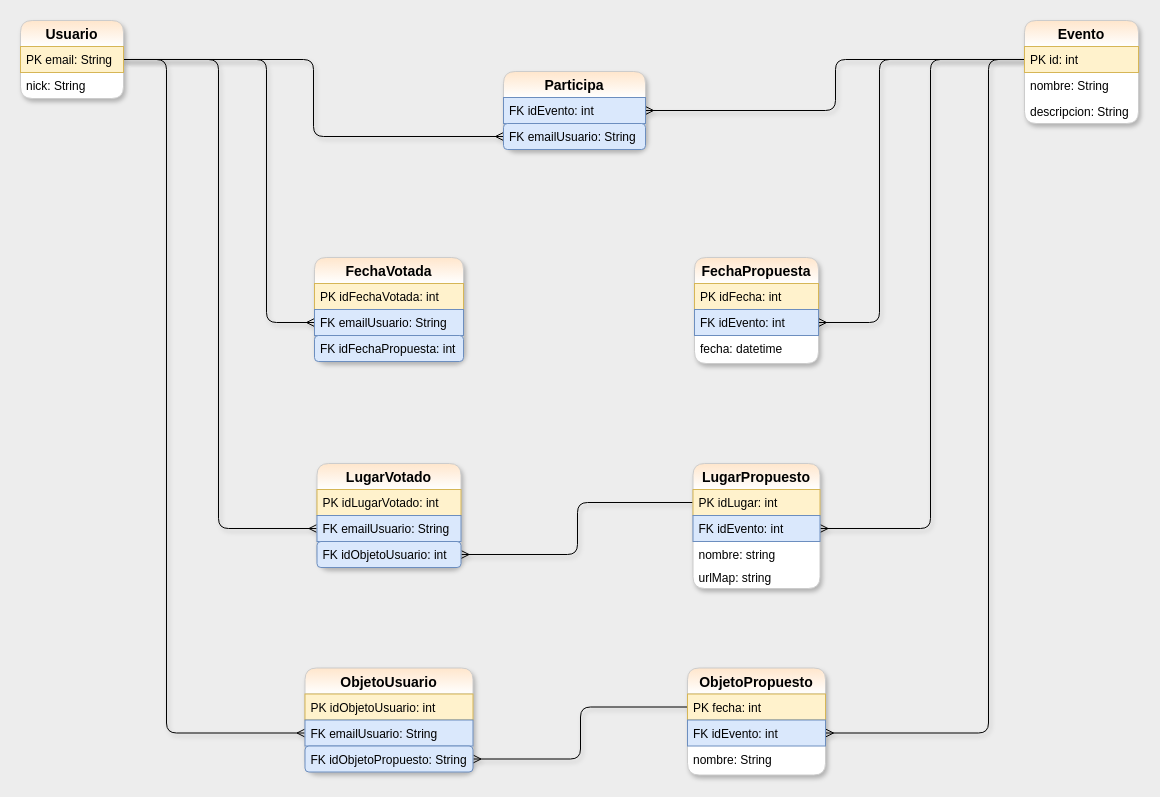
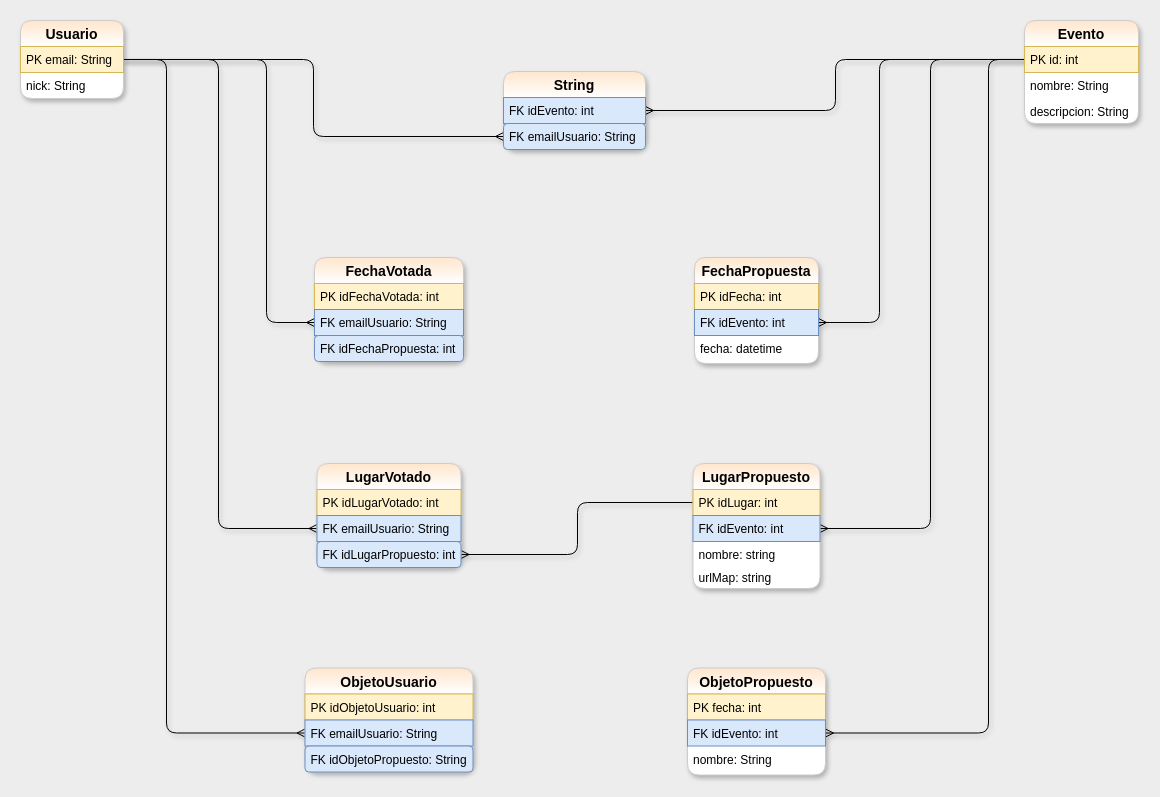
  <mxCell id="0" />
  <mxCell id="1" parent="0" />
  <mxCell id="2" value="" style="edgeStyle=elbowEdgeStyle;fontSize=12;html=1;endArrow=ERmany;shadow=1;entryX=0;entryY=0.5;entryDx=0;entryDy=0;" parent="1" source="13" target="21" edge="1"><mxGeometry width="100" height="100" relative="1" as="geometry"><mxPoint x="311" y="544" as="sourcePoint" /><mxPoint x="411" y="444" as="targetPoint" /></mxGeometry></mxCell>
  <mxCell id="3" value="" style="edgeStyle=elbowEdgeStyle;fontSize=12;html=1;endArrow=ERmany;shadow=1;" parent="1" source="16" target="20" edge="1"><mxGeometry width="100" height="100" relative="1" as="geometry"><mxPoint x="724" y="622" as="sourcePoint" /><mxPoint x="824" y="522" as="targetPoint" /></mxGeometry></mxCell>
  <mxCell id="4" value="" style="edgeStyle=elbowEdgeStyle;fontSize=12;html=1;endArrow=ERmany;shadow=1;" parent="1" source="16" target="36" edge="1"><mxGeometry width="100" height="100" relative="1" as="geometry"><mxPoint x="980" y="349.5" as="sourcePoint" /><mxPoint x="673" y="412" as="targetPoint" /><Array as="points"><mxPoint x="879" y="215" /><mxPoint x="860" y="194" /><mxPoint x="846" y="203" /><mxPoint x="859" y="153" /><mxPoint x="848" y="154" /><mxPoint x="864" y="323" /></Array></mxGeometry></mxCell>
  <mxCell id="5" value="" style="edgeStyle=elbowEdgeStyle;fontSize=12;html=1;endArrow=ERmany;shadow=1;exitX=1;exitY=0.5;exitDx=0;exitDy=0;" parent="1" source="13" target="24" edge="1"><mxGeometry width="100" height="100" relative="1" as="geometry"><mxPoint x="216" y="422" as="sourcePoint" /><mxPoint x="523" y="448" as="targetPoint" /><Array as="points"><mxPoint x="266" y="187" /><mxPoint x="303" y="145" /></Array></mxGeometry></mxCell>
  <mxCell id="6" value="" style="edgeStyle=elbowEdgeStyle;fontSize=12;html=1;endArrow=ERmany;shadow=1;" parent="1" source="39" target="29" edge="1"><mxGeometry width="100" height="100" relative="1" as="geometry"><mxPoint x="587" y="542" as="sourcePoint" /><mxPoint x="438" y="629" as="targetPoint" /></mxGeometry></mxCell>
  <mxCell id="7" value="" style="edgeStyle=elbowEdgeStyle;fontSize=12;html=1;endArrow=ERmany;shadow=1;" parent="1" source="13" target="28" edge="1"><mxGeometry width="100" height="100" relative="1" as="geometry"><mxPoint x="206" y="412" as="sourcePoint" /><mxPoint x="278" y="603" as="targetPoint" /><Array as="points"><mxPoint x="218" y="197" /><mxPoint x="226" y="167" /><mxPoint x="264" y="162" /><mxPoint x="241" y="470" /></Array></mxGeometry></mxCell>
  <mxCell id="8" value="" style="edgeStyle=elbowEdgeStyle;fontSize=12;html=1;endArrow=ERmany;shadow=1;" parent="1" source="16" target="45" edge="1"><mxGeometry width="100" height="100" relative="1" as="geometry"><mxPoint x="980" y="349.5" as="sourcePoint" /><mxPoint x="747" y="596" as="targetPoint" /><Array as="points"><mxPoint x="988" y="225" /><mxPoint x="973" y="218" /><mxPoint x="988" y="165" /><mxPoint x="944" y="674" /></Array></mxGeometry></mxCell>
  <mxCell id="9" value="" style="edgeStyle=elbowEdgeStyle;fontSize=12;html=1;endArrow=ERmany;shadow=1;" parent="1" source="16" target="40" edge="1"><mxGeometry width="100" height="100" relative="1" as="geometry"><mxPoint x="980" y="349.5" as="sourcePoint" /><mxPoint x="749" y="933" as="targetPoint" /><Array as="points"><mxPoint x="930" y="208" /><mxPoint x="896" y="205" /><mxPoint x="903" y="150" /><mxPoint x="889" y="155" /><mxPoint x="903" y="238" /><mxPoint x="918" y="415" /></Array></mxGeometry></mxCell>
- <mxCell id="10" value="" style="edgeStyle=elbowEdgeStyle;fontSize=12;html=1;endArrow=ERmany;shadow=1;" parent="1" source="44" target="33" edge="1"><mxGeometry width="100" height="100" relative="1" as="geometry"><mxPoint x="589" y="752" as="sourcePoint" /><mxPoint x="438" y="784" as="targetPoint" /></mxGeometry></mxCell>
  <mxCell id="11" value="" style="edgeStyle=elbowEdgeStyle;fontSize=12;html=1;endArrow=ERmany;shadow=1;" parent="1" source="13" target="32" edge="1"><mxGeometry width="100" height="100" relative="1" as="geometry"><mxPoint x="206" y="412" as="sourcePoint" /><mxPoint x="278" y="758" as="targetPoint" /><Array as="points"><mxPoint x="166" y="203" /><mxPoint x="176" y="168" /><mxPoint x="225" y="200" /><mxPoint x="213" y="642" /></Array></mxGeometry></mxCell>
  <mxCell id="12" value="Usuario" style="swimlane;fontStyle=1;childLayout=stackLayout;horizontal=1;startSize=26;horizontalStack=0;resizeParent=1;resizeParentMax=0;resizeLast=0;collapsible=1;marginBottom=0;swimlaneFillColor=#ffffff;align=center;fontSize=14;fillColor=#ffe6cc;strokeColor=#CCCCCC;shadow=1;glass=0;swimlaneLine=1;rounded=1;comic=0;gradientColor=#ffffff;strokeWidth=1;" parent="1" vertex="1"><mxGeometry x="20" y="20" width="103" height="78" as="geometry" /></mxCell>
  <mxCell id="13" value="PK email: String" style="text;strokeColor=#d6b656;fillColor=#fff2cc;spacingLeft=4;spacingRight=4;overflow=hidden;rotatable=0;points=[[0,0.5],[1,0.5]];portConstraint=eastwest;fontSize=12;verticalAlign=middle;fontStyle=0" parent="12" vertex="1"><mxGeometry y="26" width="103" height="26" as="geometry" /></mxCell>
  <mxCell id="14" value="nick: String" style="text;spacingLeft=4;spacingRight=4;overflow=hidden;rotatable=0;points=[[0,0.5],[1,0.5]];portConstraint=eastwest;fontSize=12;verticalAlign=middle;" parent="12" vertex="1"><mxGeometry y="52" width="103" height="26" as="geometry" /></mxCell>
  <mxCell id="15" value="Evento" style="swimlane;fontStyle=1;childLayout=stackLayout;horizontal=1;startSize=26;fillColor=#ffe6cc;horizontalStack=0;resizeParent=1;resizeParentMax=0;resizeLast=0;collapsible=1;marginBottom=0;swimlaneFillColor=#ffffff;align=center;fontSize=14;strokeColor=#CCCCCC;rounded=1;shadow=1;glass=0;gradientColor=#ffffff;strokeWidth=1;" parent="1" vertex="1"><mxGeometry x="1024" y="20" width="114" height="103" as="geometry" /></mxCell>
  <mxCell id="16" value="PK id: int" style="text;strokeColor=#d6b656;fillColor=#fff2cc;spacingLeft=4;spacingRight=4;overflow=hidden;rotatable=0;points=[[0,0.5],[1,0.5]];portConstraint=eastwest;fontSize=12;" parent="15" vertex="1"><mxGeometry y="26" width="114" height="26" as="geometry" /></mxCell>
  <mxCell id="17" value="nombre: String" style="text;spacingLeft=4;spacingRight=4;overflow=hidden;rotatable=0;points=[[0,0.5],[1,0.5]];portConstraint=eastwest;fontSize=12;" parent="15" vertex="1"><mxGeometry y="52" width="114" height="26" as="geometry" /></mxCell>
  <mxCell id="18" value="descripcion: String" style="text;spacingLeft=4;spacingRight=4;overflow=hidden;rotatable=0;points=[[0,0.5],[1,0.5]];portConstraint=eastwest;fontSize=12;" parent="15" vertex="1"><mxGeometry y="78" width="114" height="25" as="geometry" /></mxCell>
- <mxCell id="19" value="Participa" style="swimlane;fontStyle=1;childLayout=stackLayout;horizontal=1;startSize=26;fillColor=#ffe6cc;horizontalStack=0;resizeParent=1;resizeParentMax=0;resizeLast=0;collapsible=1;marginBottom=0;swimlaneFillColor=#ffffff;align=center;fontSize=14;rounded=1;shadow=1;strokeColor=#CCCCCC;glass=0;gradientColor=#ffffff;strokeWidth=1;" parent="1" vertex="1"><mxGeometry x="503" y="71" width="142" height="78" as="geometry" /></mxCell>
+ <mxCell id="19" value="String" style="swimlane;fontStyle=1;childLayout=stackLayout;horizontal=1;startSize=26;fillColor=#ffe6cc;horizontalStack=0;resizeParent=1;resizeParentMax=0;resizeLast=0;collapsible=1;marginBottom=0;swimlaneFillColor=#ffffff;align=center;fontSize=14;rounded=1;shadow=1;strokeColor=#CCCCCC;glass=0;gradientColor=#ffffff;strokeWidth=1;" parent="1" vertex="1"><mxGeometry x="503" y="71" width="142" height="78" as="geometry" /></mxCell>
  <mxCell id="20" value="FK idEvento: int" style="text;strokeColor=#6c8ebf;fillColor=#dae8fc;spacingLeft=4;spacingRight=4;overflow=hidden;rotatable=0;points=[[0,0.5],[1,0.5]];portConstraint=eastwest;fontSize=12;gradientColor=none;" parent="19" vertex="1"><mxGeometry y="26" width="142" height="26" as="geometry" /></mxCell>
  <mxCell id="21" value="FK emailUsuario: String" style="text;strokeColor=#6c8ebf;fillColor=#dae8fc;spacingLeft=4;spacingRight=4;overflow=hidden;rotatable=0;points=[[0,0.5],[1,0.5]];portConstraint=eastwest;fontSize=12;rounded=1;" parent="19" vertex="1"><mxGeometry y="52" width="142" height="26" as="geometry" /></mxCell>
  <mxCell id="22" value="FechaVotada" style="swimlane;fontStyle=1;childLayout=stackLayout;horizontal=1;startSize=26;fillColor=#ffe6cc;horizontalStack=0;resizeParent=1;resizeParentMax=0;resizeLast=0;collapsible=1;marginBottom=0;swimlaneFillColor=#ffffff;align=center;fontSize=14;rounded=1;shadow=1;strokeColor=#CCCCCC;glass=0;gradientColor=#ffffff;strokeWidth=1;" parent="1" vertex="1"><mxGeometry x="314" y="257" width="149" height="104" as="geometry" /></mxCell>
  <mxCell id="23" value="PK idFechaVotada: int" style="text;strokeColor=#d6b656;fillColor=#fff2cc;spacingLeft=4;spacingRight=4;overflow=hidden;rotatable=0;points=[[0,0.5],[1,0.5]];portConstraint=eastwest;fontSize=12;" parent="22" vertex="1"><mxGeometry y="26" width="149" height="26" as="geometry" /></mxCell>
  <mxCell id="24" value="FK emailUsuario: String" style="text;strokeColor=#6c8ebf;fillColor=#dae8fc;spacingLeft=4;spacingRight=4;overflow=hidden;rotatable=0;points=[[0,0.5],[1,0.5]];portConstraint=eastwest;fontSize=12;" parent="22" vertex="1"><mxGeometry y="52" width="149" height="26" as="geometry" /></mxCell>
  <mxCell id="25" value="FK idFechaPropuesta: int" style="text;strokeColor=#6c8ebf;fillColor=#dae8fc;spacingLeft=4;spacingRight=4;overflow=hidden;rotatable=0;points=[[0,0.5],[1,0.5]];portConstraint=eastwest;fontSize=12;rounded=1;" parent="22" vertex="1"><mxGeometry y="78" width="149" height="26" as="geometry" /></mxCell>
  <mxCell id="26" value="LugarVotado" style="swimlane;fontStyle=1;childLayout=stackLayout;horizontal=1;startSize=26;fillColor=#ffe6cc;horizontalStack=0;resizeParent=1;resizeParentMax=0;resizeLast=0;collapsible=1;marginBottom=0;swimlaneFillColor=#ffffff;align=center;fontSize=14;rounded=1;shadow=1;strokeColor=#CCCCCC;glass=0;gradientColor=#ffffff;strokeWidth=1;" parent="1" vertex="1"><mxGeometry x="316.5" y="463" width="144" height="104" as="geometry" /></mxCell>
  <mxCell id="27" value="PK idLugarVotado: int" style="text;strokeColor=#d6b656;fillColor=#fff2cc;spacingLeft=4;spacingRight=4;overflow=hidden;rotatable=0;points=[[0,0.5],[1,0.5]];portConstraint=eastwest;fontSize=12;" parent="26" vertex="1"><mxGeometry y="26" width="144" height="26" as="geometry" /></mxCell>
  <mxCell id="28" value="FK emailUsuario: String" style="text;strokeColor=#6c8ebf;fillColor=#dae8fc;spacingLeft=4;spacingRight=4;overflow=hidden;rotatable=0;points=[[0,0.5],[1,0.5]];portConstraint=eastwest;fontSize=12;verticalAlign=middle;" parent="26" vertex="1"><mxGeometry y="52" width="144" height="26" as="geometry" /></mxCell>
- <mxCell id="29" value="FK idObjetoUsuario: int" style="text;strokeColor=#6c8ebf;fillColor=#dae8fc;spacingLeft=4;spacingRight=4;overflow=hidden;rotatable=0;points=[[0,0.5],[1,0.5]];portConstraint=eastwest;fontSize=12;rounded=1;" parent="26" vertex="1"><mxGeometry y="78" width="144" height="26" as="geometry" /></mxCell>
+ <mxCell id="29" value="FK idLugarPropuesto: int" style="text;strokeColor=#6c8ebf;fillColor=#dae8fc;spacingLeft=4;spacingRight=4;overflow=hidden;rotatable=0;points=[[0,0.5],[1,0.5]];portConstraint=eastwest;fontSize=12;rounded=1;" parent="26" vertex="1"><mxGeometry y="78" width="144" height="26" as="geometry" /></mxCell>
  <mxCell id="30" value="ObjetoUsuario" style="swimlane;fontStyle=1;childLayout=stackLayout;horizontal=1;startSize=26;fillColor=#ffe6cc;horizontalStack=0;resizeParent=1;resizeParentMax=0;resizeLast=0;collapsible=1;marginBottom=0;swimlaneFillColor=#ffffff;align=center;fontSize=14;rounded=1;shadow=1;strokeColor=#CCCCCC;glass=0;gradientColor=#ffffff;strokeWidth=1;" parent="1" vertex="1"><mxGeometry x="304.5" y="667.5" width="168" height="104" as="geometry" /></mxCell>
  <mxCell id="31" value="PK idObjetoUsuario: int" style="text;strokeColor=#d6b656;fillColor=#fff2cc;spacingLeft=4;spacingRight=4;overflow=hidden;rotatable=0;points=[[0,0.5],[1,0.5]];portConstraint=eastwest;fontSize=12;" parent="30" vertex="1"><mxGeometry y="26" width="168" height="26" as="geometry" /></mxCell>
  <mxCell id="32" value="FK emailUsuario: String" style="text;strokeColor=#6c8ebf;fillColor=#dae8fc;spacingLeft=4;spacingRight=4;overflow=hidden;rotatable=0;points=[[0,0.5],[1,0.5]];portConstraint=eastwest;fontSize=12;" parent="30" vertex="1"><mxGeometry y="52" width="168" height="26" as="geometry" /></mxCell>
  <mxCell id="33" value="FK idObjetoPropuesto: String" style="text;strokeColor=#6c8ebf;fillColor=#dae8fc;spacingLeft=4;spacingRight=4;overflow=hidden;rotatable=0;points=[[0,0.5],[1,0.5]];portConstraint=eastwest;fontSize=12;rounded=1;" parent="30" vertex="1"><mxGeometry y="78" width="168" height="26" as="geometry" /></mxCell>
  <mxCell id="34" value="FechaPropuesta" style="swimlane;fontStyle=1;childLayout=stackLayout;horizontal=1;startSize=26;fillColor=#ffe6cc;horizontalStack=0;resizeParent=1;resizeParentMax=0;resizeLast=0;collapsible=1;marginBottom=0;swimlaneFillColor=#ffffff;align=center;fontSize=14;rounded=1;shadow=1;strokeColor=#CCCCCC;glass=0;gradientColor=#ffffff;strokeWidth=1;perimeterSpacing=0;swimlaneLine=0;" parent="1" vertex="1"><mxGeometry x="694" y="257" width="124" height="106" as="geometry" /></mxCell>
  <mxCell id="35" value="PK idFecha: int" style="text;strokeColor=#d6b656;fillColor=#fff2cc;spacingLeft=4;spacingRight=4;overflow=hidden;rotatable=0;points=[[0,0.5],[1,0.5]];portConstraint=eastwest;fontSize=12;" parent="34" vertex="1"><mxGeometry y="26" width="124" height="26" as="geometry" /></mxCell>
  <mxCell id="36" value="FK idEvento: int" style="text;strokeColor=#6c8ebf;fillColor=#dae8fc;spacingLeft=4;spacingRight=4;overflow=hidden;rotatable=0;points=[[0,0.5],[1,0.5]];portConstraint=eastwest;fontSize=12;" parent="34" vertex="1"><mxGeometry y="52" width="124" height="26" as="geometry" /></mxCell>
  <mxCell id="37" value="fecha: datetime" style="text;spacingLeft=4;spacingRight=4;overflow=hidden;rotatable=0;points=[[0,0.5],[1,0.5]];portConstraint=eastwest;fontSize=12;strokeColor=none;strokeWidth=1;" parent="34" vertex="1"><mxGeometry y="78" width="124" height="28" as="geometry" /></mxCell>
  <mxCell id="38" value="LugarPropuesto" style="swimlane;fontStyle=1;childLayout=stackLayout;horizontal=1;startSize=26;fillColor=#ffe6cc;horizontalStack=0;resizeParent=1;resizeParentMax=0;resizeLast=0;collapsible=1;marginBottom=0;swimlaneFillColor=#ffffff;align=center;fontSize=14;rounded=1;shadow=1;strokeColor=#CCCCCC;glass=0;gradientColor=#ffffff;strokeWidth=1;" parent="1" vertex="1"><mxGeometry x="692.5" y="463" width="127" height="125" as="geometry" /></mxCell>
  <mxCell id="39" value="PK idLugar: int" style="text;strokeColor=#d6b656;fillColor=#fff2cc;spacingLeft=4;spacingRight=4;overflow=hidden;rotatable=0;points=[[0,0.5],[1,0.5]];portConstraint=eastwest;fontSize=12;" parent="38" vertex="1"><mxGeometry y="26" width="127" height="26" as="geometry" /></mxCell>
  <mxCell id="40" value="FK idEvento: int" style="text;strokeColor=#6c8ebf;fillColor=#dae8fc;spacingLeft=4;spacingRight=4;overflow=hidden;rotatable=0;points=[[0,0.5],[1,0.5]];portConstraint=eastwest;fontSize=12;" parent="38" vertex="1"><mxGeometry y="52" width="127" height="26" as="geometry" /></mxCell>
  <mxCell id="41" value="nombre: string" style="text;spacingLeft=4;spacingRight=4;overflow=hidden;rotatable=0;points=[[0,0.5],[1,0.5]];portConstraint=eastwest;fontSize=12;" parent="38" vertex="1"><mxGeometry y="78" width="127" height="23" as="geometry" /></mxCell>
  <mxCell id="42" value="urlMap: string" style="text;spacingLeft=4;spacingRight=4;overflow=hidden;rotatable=0;points=[[0,0.5],[1,0.5]];portConstraint=eastwest;fontSize=12;" parent="38" vertex="1"><mxGeometry y="101" width="127" height="24" as="geometry" /></mxCell>
  <mxCell id="43" value="ObjetoPropuesto" style="swimlane;fontStyle=1;childLayout=stackLayout;horizontal=1;startSize=26;fillColor=#ffe6cc;horizontalStack=0;resizeParent=1;resizeParentMax=0;resizeLast=0;collapsible=1;marginBottom=0;swimlaneFillColor=#ffffff;align=center;fontSize=14;rounded=1;shadow=1;strokeColor=#CCCCCC;glass=0;gradientColor=#ffffff;strokeWidth=1;" parent="1" vertex="1"><mxGeometry x="687" y="667.5" width="138" height="107" as="geometry" /></mxCell>
  <mxCell id="44" value="PK fecha: int" style="text;strokeColor=#d6b656;fillColor=#fff2cc;spacingLeft=4;spacingRight=4;overflow=hidden;rotatable=0;points=[[0,0.5],[1,0.5]];portConstraint=eastwest;fontSize=12;" parent="43" vertex="1"><mxGeometry y="26" width="138" height="26" as="geometry" /></mxCell>
  <mxCell id="45" value="FK idEvento: int" style="text;strokeColor=#6c8ebf;fillColor=#dae8fc;spacingLeft=4;spacingRight=4;overflow=hidden;rotatable=0;points=[[0,0.5],[1,0.5]];portConstraint=eastwest;fontSize=12;" parent="43" vertex="1"><mxGeometry y="52" width="138" height="26" as="geometry" /></mxCell>
  <mxCell id="46" value="nombre: String" style="text;strokeColor=none;fillColor=none;spacingLeft=4;spacingRight=4;overflow=hidden;rotatable=0;points=[[0,0.5],[1,0.5]];portConstraint=eastwest;fontSize=12;" parent="43" vertex="1"><mxGeometry y="78" width="138" height="29" as="geometry" /></mxCell>
